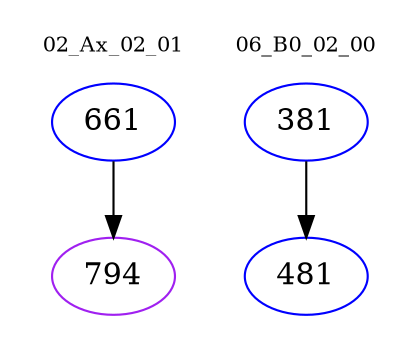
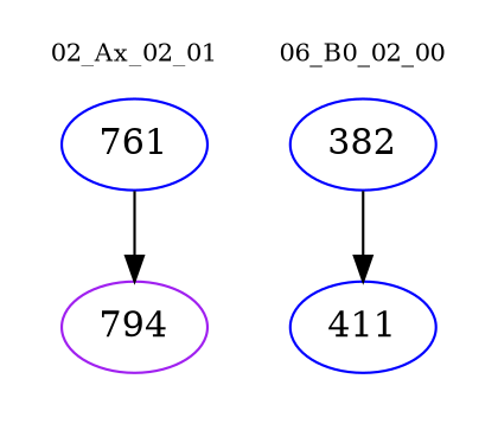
  digraph {
    node [color=blue]
    edge [color=black]
-   n1 [label=661]
+   n1 [label=761]
    n2 [color=purple label=794]
-   n3 [label=381]
-   n4 [label=481]
+   n3 [label=382]
+   n4 [label=411]
    subgraph cluster_1 {
      color=white
      fontsize=10
      label="02_Ax_02_01"
      n1
      n2
    }
    subgraph cluster_2 {
      color=white
      fontsize=10
      label="06_B0_02_00"
      n3
      n4
    }
    n1 -> n2
    n3 -> n4
  }
